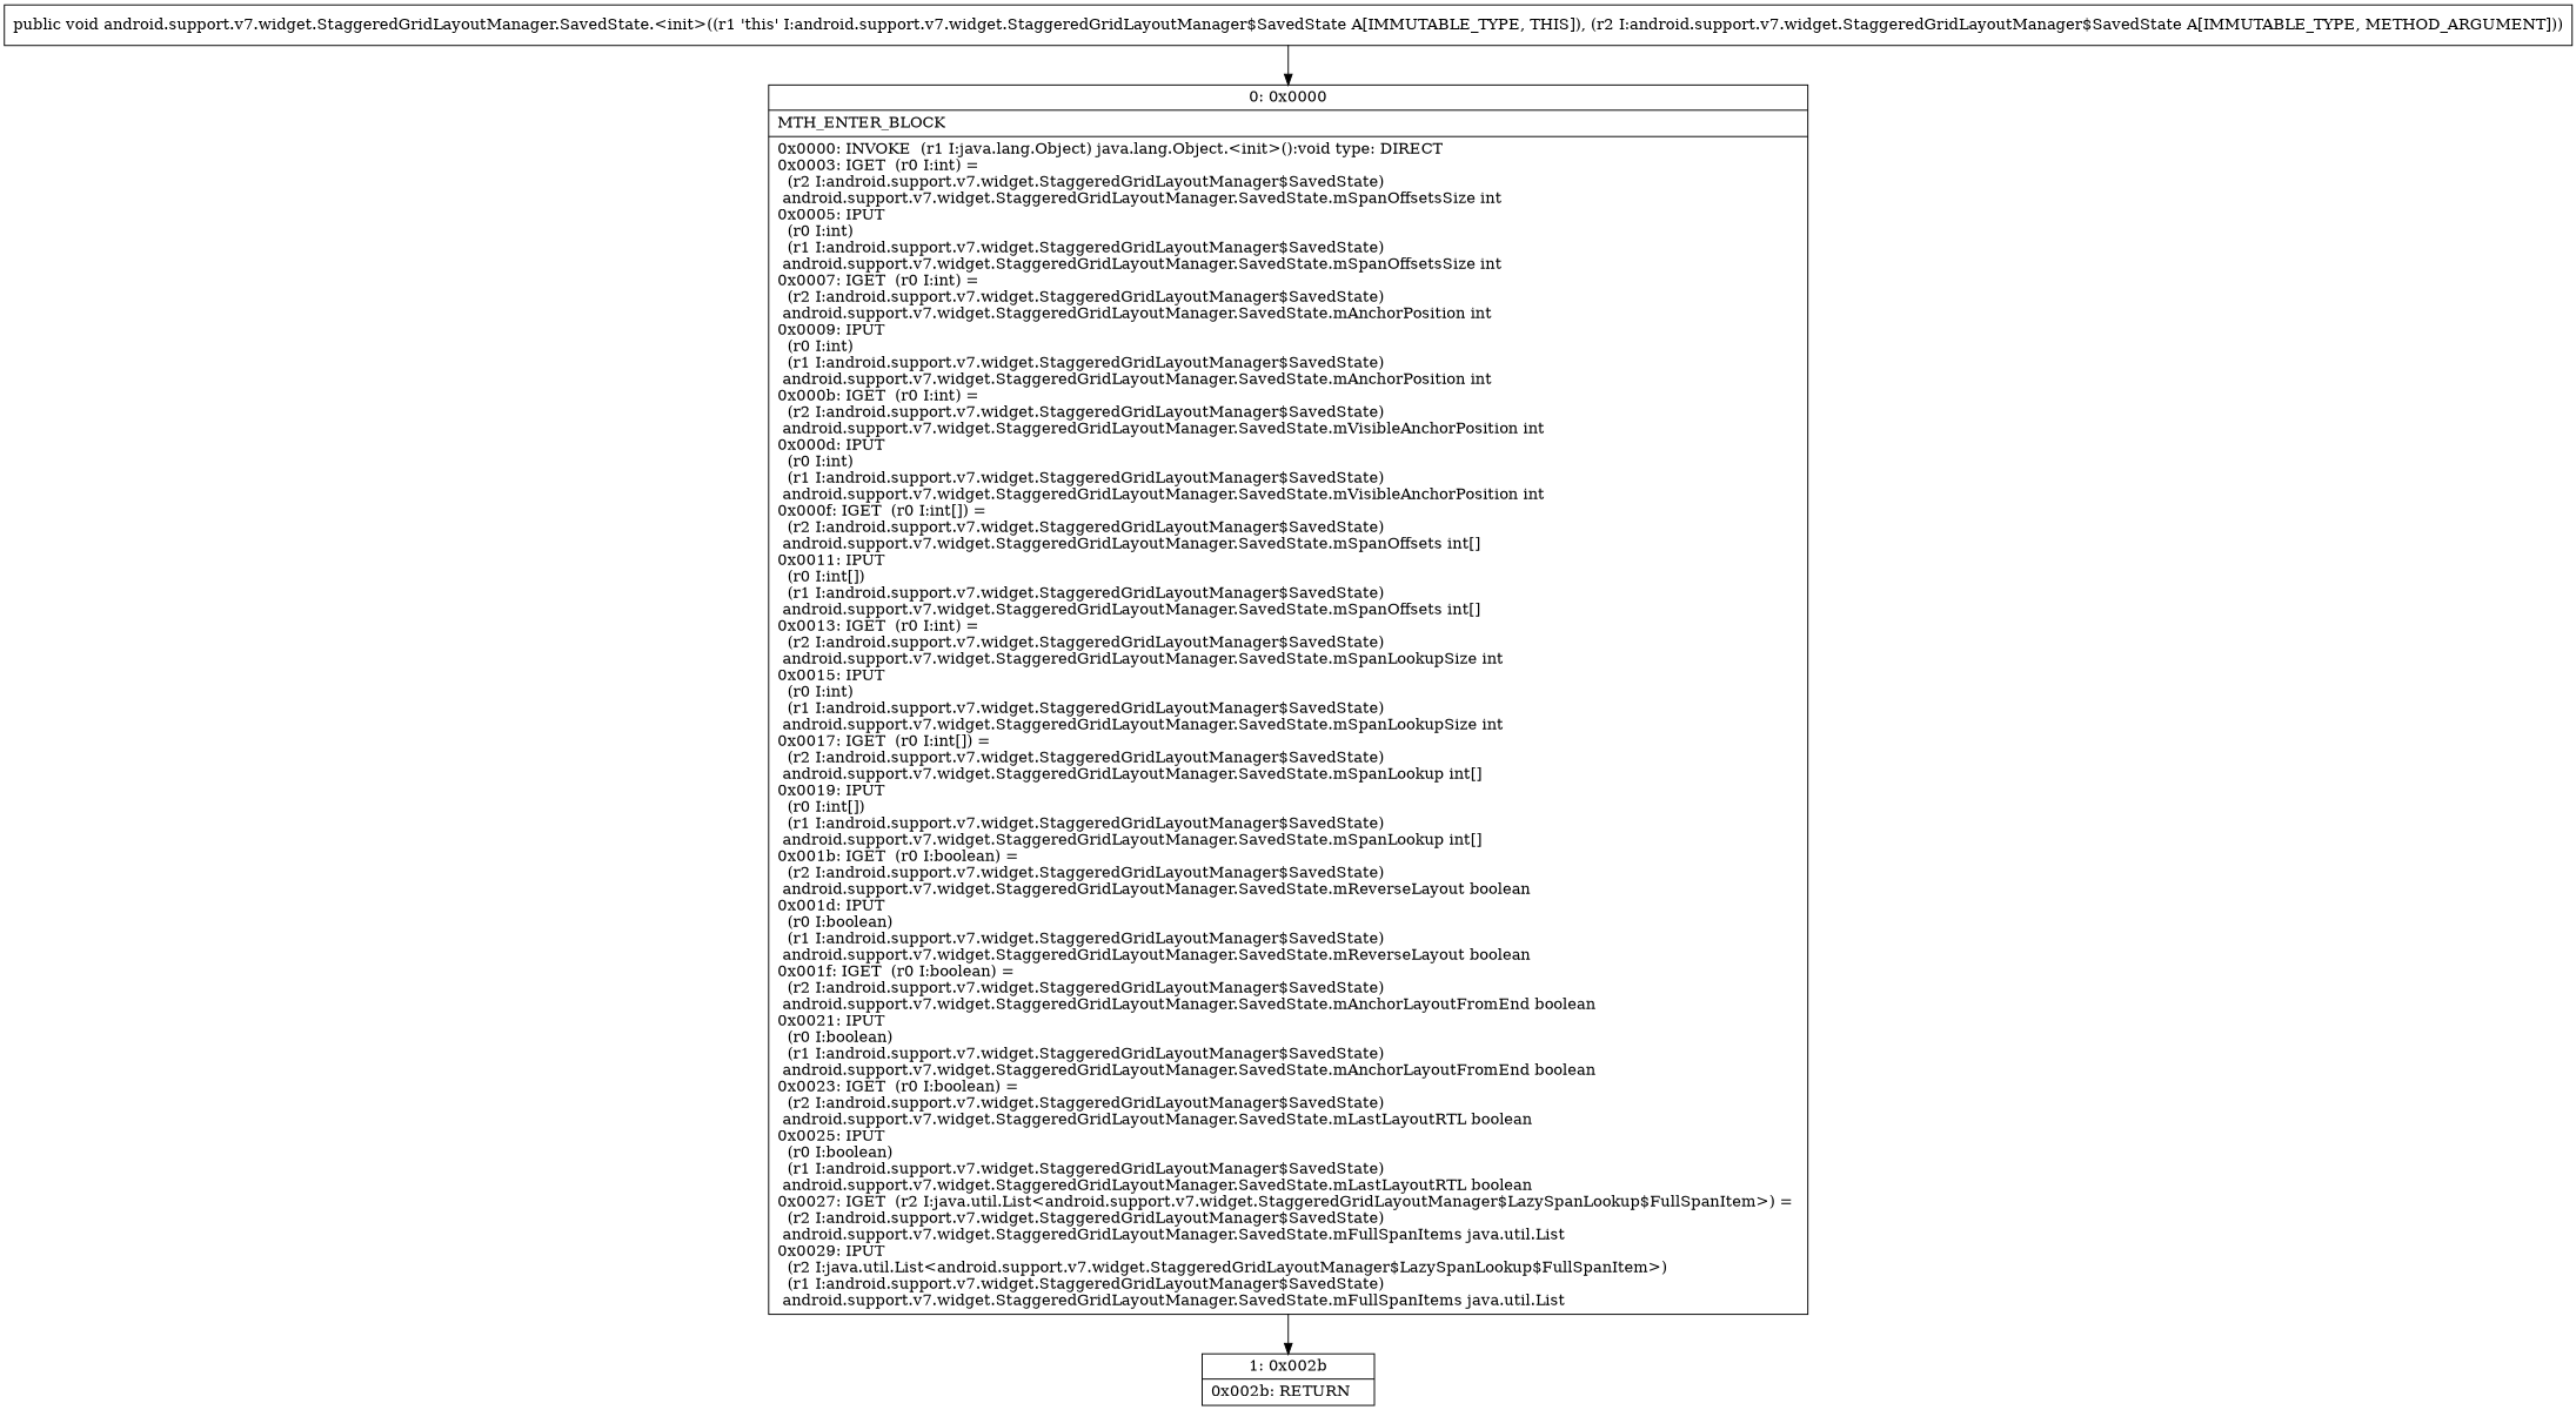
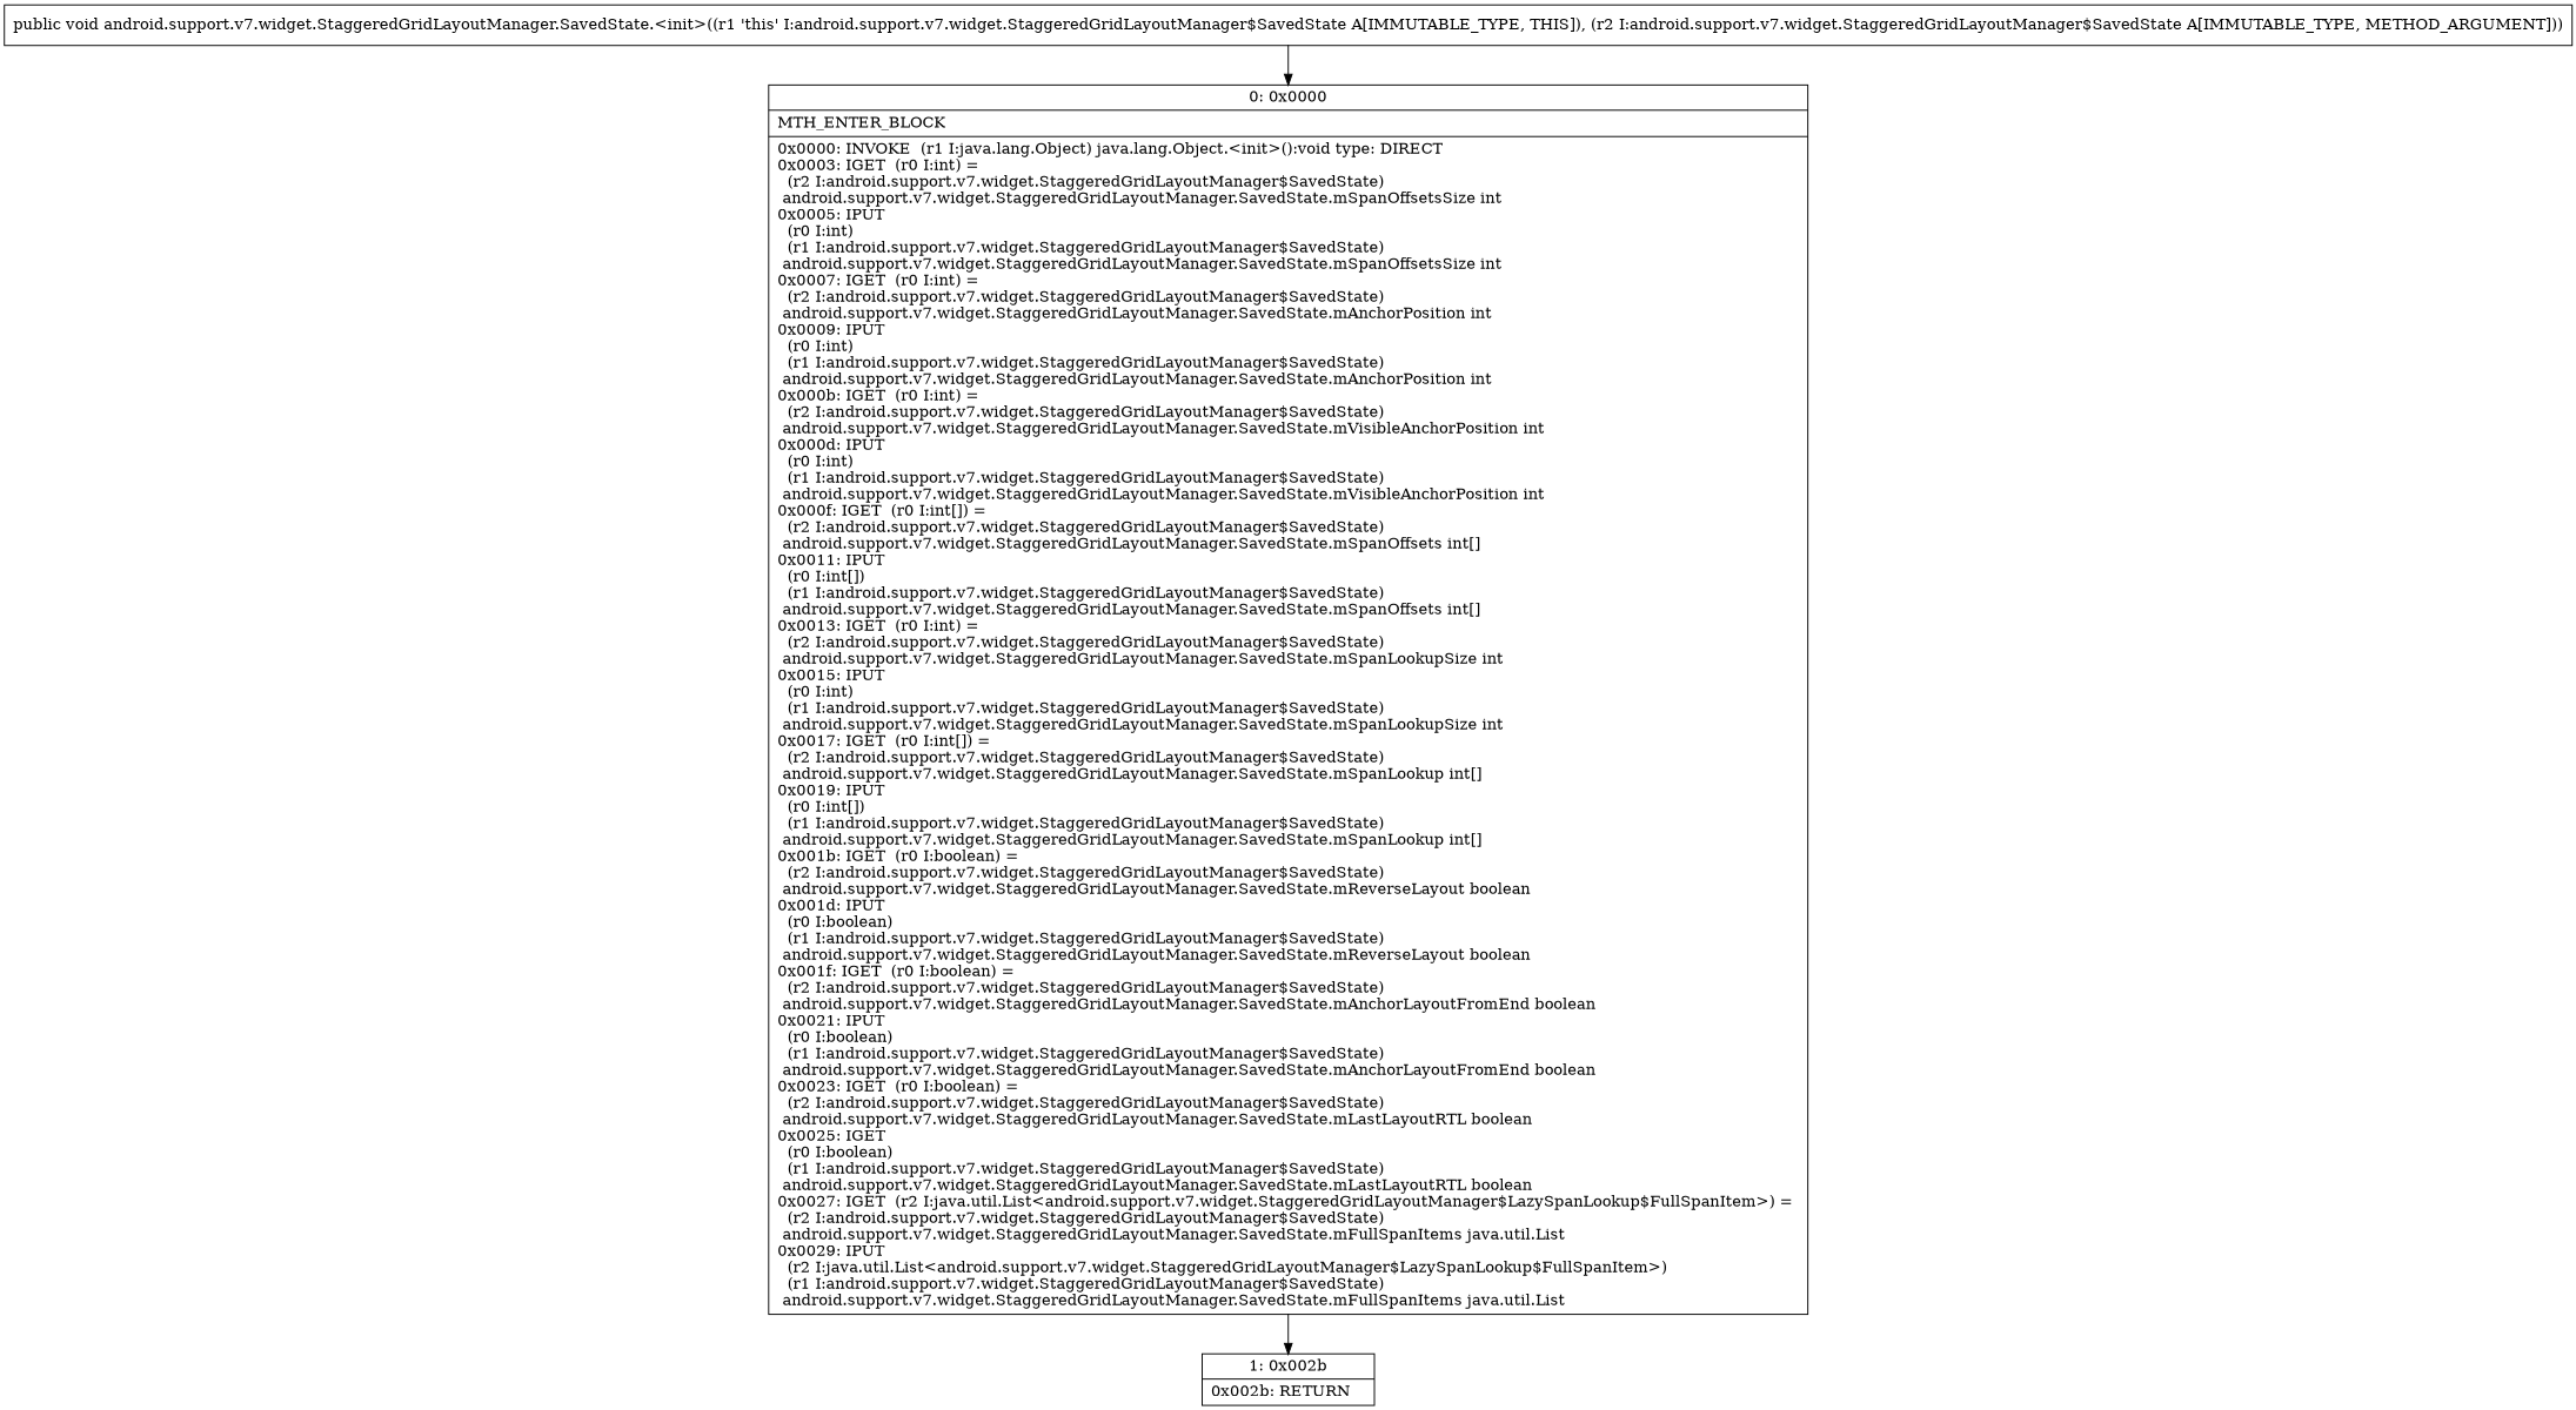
  digraph {
    node [shape=record]
-   n1 [label="{0\:\ 0x0000|MTH_ENTER_BLOCK\l|0x0000: INVOKE  (r1 I:java.lang.Object) java.lang.Object.\<init\>():void type: DIRECT \l0x0003: IGET  (r0 I:int) = \l  (r2 I:android.support.v7.widget.StaggeredGridLayoutManager$SavedState)\l android.support.v7.widget.StaggeredGridLayoutManager.SavedState.mSpanOffsetsSize int \l0x0005: IPUT  \l  (r0 I:int)\l  (r1 I:android.support.v7.widget.StaggeredGridLayoutManager$SavedState)\l android.support.v7.widget.StaggeredGridLayoutManager.SavedState.mSpanOffsetsSize int \l0x0007: IGET  (r0 I:int) = \l  (r2 I:android.support.v7.widget.StaggeredGridLayoutManager$SavedState)\l android.support.v7.widget.StaggeredGridLayoutManager.SavedState.mAnchorPosition int \l0x0009: IPUT  \l  (r0 I:int)\l  (r1 I:android.support.v7.widget.StaggeredGridLayoutManager$SavedState)\l android.support.v7.widget.StaggeredGridLayoutManager.SavedState.mAnchorPosition int \l0x000b: IGET  (r0 I:int) = \l  (r2 I:android.support.v7.widget.StaggeredGridLayoutManager$SavedState)\l android.support.v7.widget.StaggeredGridLayoutManager.SavedState.mVisibleAnchorPosition int \l0x000d: IPUT  \l  (r0 I:int)\l  (r1 I:android.support.v7.widget.StaggeredGridLayoutManager$SavedState)\l android.support.v7.widget.StaggeredGridLayoutManager.SavedState.mVisibleAnchorPosition int \l0x000f: IGET  (r0 I:int[]) = \l  (r2 I:android.support.v7.widget.StaggeredGridLayoutManager$SavedState)\l android.support.v7.widget.StaggeredGridLayoutManager.SavedState.mSpanOffsets int[] \l0x0011: IPUT  \l  (r0 I:int[])\l  (r1 I:android.support.v7.widget.StaggeredGridLayoutManager$SavedState)\l android.support.v7.widget.StaggeredGridLayoutManager.SavedState.mSpanOffsets int[] \l0x0013: IGET  (r0 I:int) = \l  (r2 I:android.support.v7.widget.StaggeredGridLayoutManager$SavedState)\l android.support.v7.widget.StaggeredGridLayoutManager.SavedState.mSpanLookupSize int \l0x0015: IPUT  \l  (r0 I:int)\l  (r1 I:android.support.v7.widget.StaggeredGridLayoutManager$SavedState)\l android.support.v7.widget.StaggeredGridLayoutManager.SavedState.mSpanLookupSize int \l0x0017: IGET  (r0 I:int[]) = \l  (r2 I:android.support.v7.widget.StaggeredGridLayoutManager$SavedState)\l android.support.v7.widget.StaggeredGridLayoutManager.SavedState.mSpanLookup int[] \l0x0019: IPUT  \l  (r0 I:int[])\l  (r1 I:android.support.v7.widget.StaggeredGridLayoutManager$SavedState)\l android.support.v7.widget.StaggeredGridLayoutManager.SavedState.mSpanLookup int[] \l0x001b: IGET  (r0 I:boolean) = \l  (r2 I:android.support.v7.widget.StaggeredGridLayoutManager$SavedState)\l android.support.v7.widget.StaggeredGridLayoutManager.SavedState.mReverseLayout boolean \l0x001d: IPUT  \l  (r0 I:boolean)\l  (r1 I:android.support.v7.widget.StaggeredGridLayoutManager$SavedState)\l android.support.v7.widget.StaggeredGridLayoutManager.SavedState.mReverseLayout boolean \l0x001f: IGET  (r0 I:boolean) = \l  (r2 I:android.support.v7.widget.StaggeredGridLayoutManager$SavedState)\l android.support.v7.widget.StaggeredGridLayoutManager.SavedState.mAnchorLayoutFromEnd boolean \l0x0021: IPUT  \l  (r0 I:boolean)\l  (r1 I:android.support.v7.widget.StaggeredGridLayoutManager$SavedState)\l android.support.v7.widget.StaggeredGridLayoutManager.SavedState.mAnchorLayoutFromEnd boolean \l0x0023: IGET  (r0 I:boolean) = \l  (r2 I:android.support.v7.widget.StaggeredGridLayoutManager$SavedState)\l android.support.v7.widget.StaggeredGridLayoutManager.SavedState.mLastLayoutRTL boolean \l0x0025: IPUT  \l  (r0 I:boolean)\l  (r1 I:android.support.v7.widget.StaggeredGridLayoutManager$SavedState)\l android.support.v7.widget.StaggeredGridLayoutManager.SavedState.mLastLayoutRTL boolean \l0x0027: IGET  (r2 I:java.util.List\<android.support.v7.widget.StaggeredGridLayoutManager$LazySpanLookup$FullSpanItem\>) = \l  (r2 I:android.support.v7.widget.StaggeredGridLayoutManager$SavedState)\l android.support.v7.widget.StaggeredGridLayoutManager.SavedState.mFullSpanItems java.util.List \l0x0029: IPUT  \l  (r2 I:java.util.List\<android.support.v7.widget.StaggeredGridLayoutManager$LazySpanLookup$FullSpanItem\>)\l  (r1 I:android.support.v7.widget.StaggeredGridLayoutManager$SavedState)\l android.support.v7.widget.StaggeredGridLayoutManager.SavedState.mFullSpanItems java.util.List \l}"]
+   n1 [label="{0\:\ 0x0000|MTH_ENTER_BLOCK\l|0x0000: INVOKE  (r1 I:java.lang.Object) java.lang.Object.\<init\>():void type: DIRECT \l0x0003: IGET  (r0 I:int) = \l  (r2 I:android.support.v7.widget.StaggeredGridLayoutManager$SavedState)\l android.support.v7.widget.StaggeredGridLayoutManager.SavedState.mSpanOffsetsSize int \l0x0005: IPUT  \l  (r0 I:int)\l  (r1 I:android.support.v7.widget.StaggeredGridLayoutManager$SavedState)\l android.support.v7.widget.StaggeredGridLayoutManager.SavedState.mSpanOffsetsSize int \l0x0007: IGET  (r0 I:int) = \l  (r2 I:android.support.v7.widget.StaggeredGridLayoutManager$SavedState)\l android.support.v7.widget.StaggeredGridLayoutManager.SavedState.mAnchorPosition int \l0x0009: IPUT  \l  (r0 I:int)\l  (r1 I:android.support.v7.widget.StaggeredGridLayoutManager$SavedState)\l android.support.v7.widget.StaggeredGridLayoutManager.SavedState.mAnchorPosition int \l0x000b: IGET  (r0 I:int) = \l  (r2 I:android.support.v7.widget.StaggeredGridLayoutManager$SavedState)\l android.support.v7.widget.StaggeredGridLayoutManager.SavedState.mVisibleAnchorPosition int \l0x000d: IPUT  \l  (r0 I:int)\l  (r1 I:android.support.v7.widget.StaggeredGridLayoutManager$SavedState)\l android.support.v7.widget.StaggeredGridLayoutManager.SavedState.mVisibleAnchorPosition int \l0x000f: IGET  (r0 I:int[]) = \l  (r2 I:android.support.v7.widget.StaggeredGridLayoutManager$SavedState)\l android.support.v7.widget.StaggeredGridLayoutManager.SavedState.mSpanOffsets int[] \l0x0011: IPUT  \l  (r0 I:int[])\l  (r1 I:android.support.v7.widget.StaggeredGridLayoutManager$SavedState)\l android.support.v7.widget.StaggeredGridLayoutManager.SavedState.mSpanOffsets int[] \l0x0013: IGET  (r0 I:int) = \l  (r2 I:android.support.v7.widget.StaggeredGridLayoutManager$SavedState)\l android.support.v7.widget.StaggeredGridLayoutManager.SavedState.mSpanLookupSize int \l0x0015: IPUT  \l  (r0 I:int)\l  (r1 I:android.support.v7.widget.StaggeredGridLayoutManager$SavedState)\l android.support.v7.widget.StaggeredGridLayoutManager.SavedState.mSpanLookupSize int \l0x0017: IGET  (r0 I:int[]) = \l  (r2 I:android.support.v7.widget.StaggeredGridLayoutManager$SavedState)\l android.support.v7.widget.StaggeredGridLayoutManager.SavedState.mSpanLookup int[] \l0x0019: IPUT  \l  (r0 I:int[])\l  (r1 I:android.support.v7.widget.StaggeredGridLayoutManager$SavedState)\l android.support.v7.widget.StaggeredGridLayoutManager.SavedState.mSpanLookup int[] \l0x001b: IGET  (r0 I:boolean) = \l  (r2 I:android.support.v7.widget.StaggeredGridLayoutManager$SavedState)\l android.support.v7.widget.StaggeredGridLayoutManager.SavedState.mReverseLayout boolean \l0x001d: IPUT  \l  (r0 I:boolean)\l  (r1 I:android.support.v7.widget.StaggeredGridLayoutManager$SavedState)\l android.support.v7.widget.StaggeredGridLayoutManager.SavedState.mReverseLayout boolean \l0x001f: IGET  (r0 I:boolean) = \l  (r2 I:android.support.v7.widget.StaggeredGridLayoutManager$SavedState)\l android.support.v7.widget.StaggeredGridLayoutManager.SavedState.mAnchorLayoutFromEnd boolean \l0x0021: IPUT  \l  (r0 I:boolean)\l  (r1 I:android.support.v7.widget.StaggeredGridLayoutManager$SavedState)\l android.support.v7.widget.StaggeredGridLayoutManager.SavedState.mAnchorLayoutFromEnd boolean \l0x0023: IGET  (r0 I:boolean) = \l  (r2 I:android.support.v7.widget.StaggeredGridLayoutManager$SavedState)\l android.support.v7.widget.StaggeredGridLayoutManager.SavedState.mLastLayoutRTL boolean \l0x0025: IGET  \l  (r0 I:boolean)\l  (r1 I:android.support.v7.widget.StaggeredGridLayoutManager$SavedState)\l android.support.v7.widget.StaggeredGridLayoutManager.SavedState.mLastLayoutRTL boolean \l0x0027: IGET  (r2 I:java.util.List\<android.support.v7.widget.StaggeredGridLayoutManager$LazySpanLookup$FullSpanItem\>) = \l  (r2 I:android.support.v7.widget.StaggeredGridLayoutManager$SavedState)\l android.support.v7.widget.StaggeredGridLayoutManager.SavedState.mFullSpanItems java.util.List \l0x0029: IPUT  \l  (r2 I:java.util.List\<android.support.v7.widget.StaggeredGridLayoutManager$LazySpanLookup$FullSpanItem\>)\l  (r1 I:android.support.v7.widget.StaggeredGridLayoutManager$SavedState)\l android.support.v7.widget.StaggeredGridLayoutManager.SavedState.mFullSpanItems java.util.List \l}"]
    n2 [label="{1\:\ 0x002b|0x002b: RETURN   \l}"]
    n3 [label="{public void android.support.v7.widget.StaggeredGridLayoutManager.SavedState.\<init\>((r1 'this' I:android.support.v7.widget.StaggeredGridLayoutManager$SavedState A[IMMUTABLE_TYPE, THIS]), (r2 I:android.support.v7.widget.StaggeredGridLayoutManager$SavedState A[IMMUTABLE_TYPE, METHOD_ARGUMENT])) }"]
    n1 -> n2
    n3 -> n1
  }
